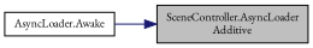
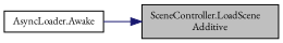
  digraph {
    rankdir=RL
    fontname="EB Garamond"
    node [color=black fontname="EB Garamond" fontsize=10 shape=record style=filled]
-   n1 [fillcolor=grey75 fontcolor=black height=0.2 label="SceneController.AsyncLoader\lAdditive" width=0.4]
+   n1 [fillcolor=grey75 fontcolor=black height=0.2 label="SceneController.LoadScene\lAdditive" width=0.4]
    n2 [fillcolor=white height=0.2 label="AsyncLoader.Awake" width=0.4]
    n1 -> n2 [color=midnightblue dir=back fontname="EB Garamond" fontsize=10 labelfontname=Helvetica labelfontsize=10 style=solid]
  }
